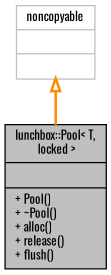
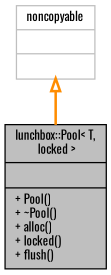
  digraph {
    fontname=Oswald
    node [fontname=Oswald fontsize=10 shape=record style=filled]
-   n1 [color=black fillcolor=grey75 fontcolor=black height=0.2 label="{lunchbox::Pool\< T,\l locked \>\n||+ Pool()\l+ ~Pool()\l+ alloc()\l+ release()\l+ flush()\l}" width=0.4]
+   n1 [color=black fillcolor=grey75 fontcolor=black height=0.2 label="{lunchbox::Pool\< T,\l locked \>\n||+ Pool()\l+ ~Pool()\l+ alloc()\l+ locked()\l+ flush()\l}" width=0.4]
    n2 [color=grey75 fillcolor=white height=0.2 label="{noncopyable\n||}" width=0.4]
    n2 -> n1 [arrowtail=onormal color=darkorange dir=back fontname=Oswald fontsize=10 labelfontname=Sans labelfontsize=10 style=bold]
  }
